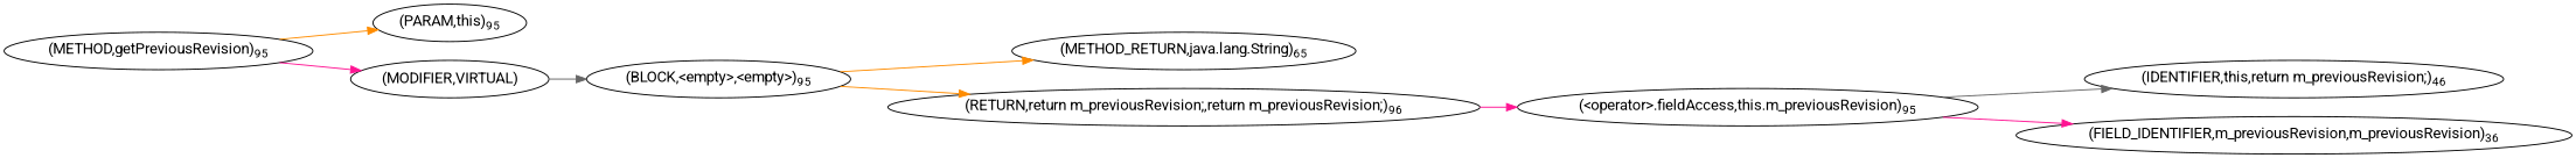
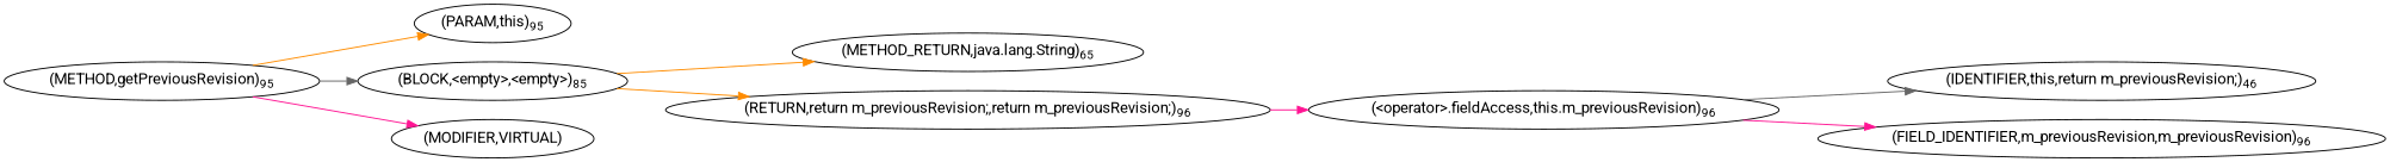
  digraph {
    fontname=Roboto
    rankdir=LR
    node [fontname=Roboto]
    edge [color=darkorange fontname=Roboto]
    n1 [label=<(METHOD,getPreviousRevision)<SUB>95</SUB>>]
    n2 [label=<(PARAM,this)<SUB>95</SUB>>]
-   n3 [label=<(BLOCK,&lt;empty&gt;,&lt;empty&gt;)<SUB>95</SUB>>]
+   n3 [label=<(BLOCK,&lt;empty&gt;,&lt;empty&gt;)<SUB>85</SUB>>]
    n4 [label=<(MODIFIER,VIRTUAL)>]
    n5 [label=<(METHOD_RETURN,java.lang.String)<SUB>65</SUB>>]
    n6 [label=<(RETURN,return m_previousRevision;,return m_previousRevision;)<SUB>96</SUB>>]
-   n7 [label=<(&lt;operator&gt;.fieldAccess,this.m_previousRevision)<SUB>95</SUB>>]
+   n7 [label=<(&lt;operator&gt;.fieldAccess,this.m_previousRevision)<SUB>96</SUB>>]
    n8 [label=<(IDENTIFIER,this,return m_previousRevision;)<SUB>46</SUB>>]
-   n9 [label=<(FIELD_IDENTIFIER,m_previousRevision,m_previousRevision)<SUB>36</SUB>>]
+   n9 [label=<(FIELD_IDENTIFIER,m_previousRevision,m_previousRevision)<SUB>96</SUB>>]
    n1 -> n2
-   n4 -> n3 [color=gray40]
+   n1 -> n3 [color=gray40]
    n1 -> n4 [color=deeppink]
    n3 -> n5
    n3 -> n6
    n6 -> n7 [color=deeppink]
    n7 -> n8 [color=gray40]
    n7 -> n9 [color=deeppink]
  }
